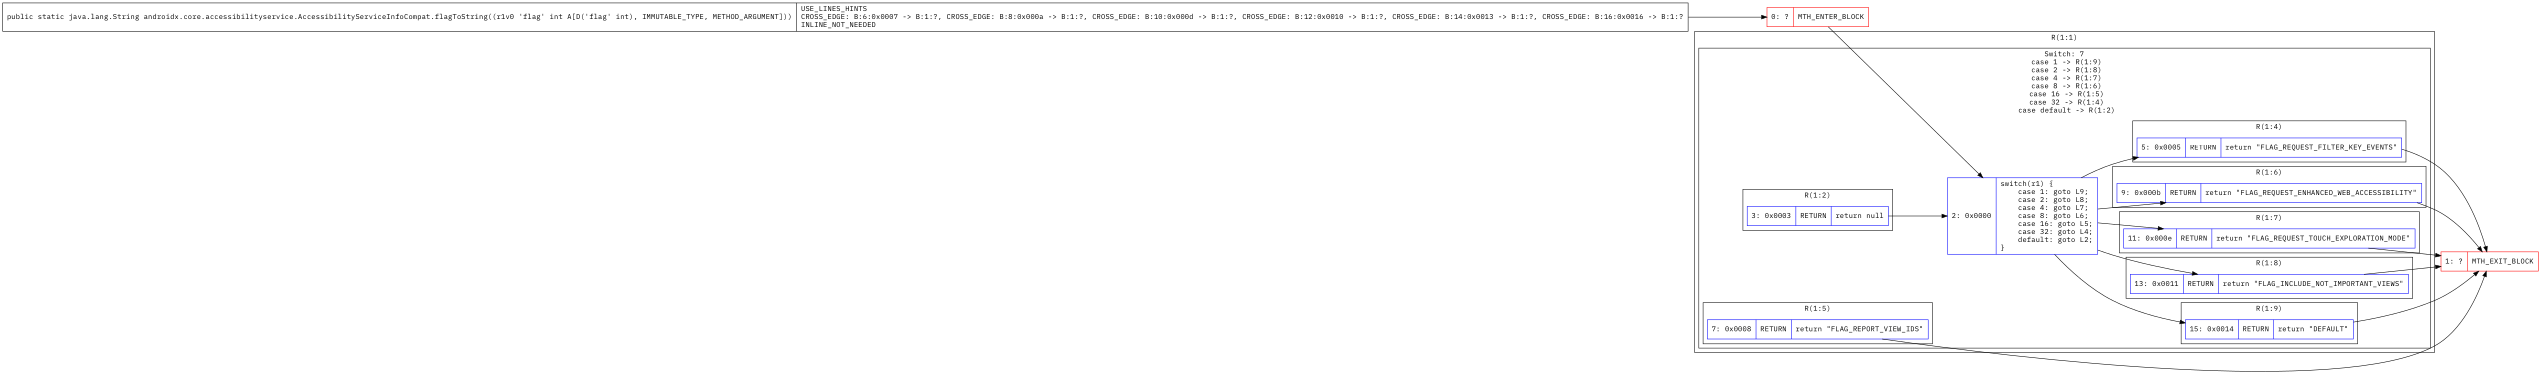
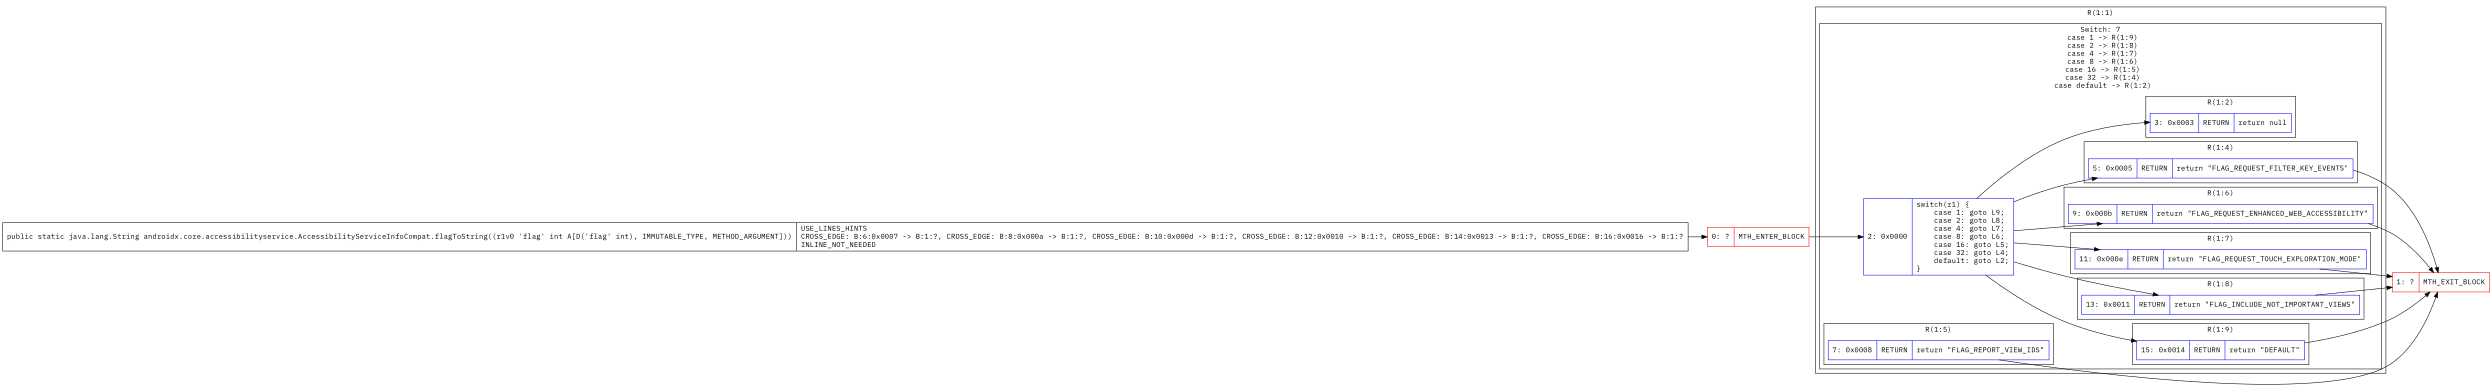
  digraph {
    fontname="IBM Plex Mono"
    rankdir=LR
    node [color=blue fontname="IBM Plex Mono" shape=record]
    edge [fontname="IBM Plex Mono"]
    n1 [label="{15\:\ 0x0014|RETURN\l|return \"DEFAULT\"\l}"]
    n2 [label="{13\:\ 0x0011|RETURN\l|return \"FLAG_INCLUDE_NOT_IMPORTANT_VIEWS\"\l}"]
    n3 [label="{11\:\ 0x000e|RETURN\l|return \"FLAG_REQUEST_TOUCH_EXPLORATION_MODE\"\l}"]
    n4 [label="{9\:\ 0x000b|RETURN\l|return \"FLAG_REQUEST_ENHANCED_WEB_ACCESSIBILITY\"\l}"]
    n5 [label="{7\:\ 0x0008|RETURN\l|return \"FLAG_REPORT_VIEW_IDS\"\l}"]
    n6 [label="{5\:\ 0x0005|RETURN\l|return \"FLAG_REQUEST_FILTER_KEY_EVENTS\"\l}"]
    n7 [label="{3\:\ 0x0003|RETURN\l|return null\l}"]
    n8 [label="{2\:\ 0x0000|switch(r1) \{\l    case 1: goto L9;\l    case 2: goto L8;\l    case 4: goto L7;\l    case 8: goto L6;\l    case 16: goto L5;\l    case 32: goto L4;\l    default: goto L2;\l\}\l}"]
    n9 [color=red label="{1\:\ ?|MTH_EXIT_BLOCK\l}"]
    n10 [color=red label="{0\:\ ?|MTH_ENTER_BLOCK\l}"]
    n11 [label="{public static java.lang.String androidx.core.accessibilityservice.AccessibilityServiceInfoCompat.flagToString((r1v0 'flag' int A[D('flag' int), IMMUTABLE_TYPE, METHOD_ARGUMENT]))  | USE_LINES_HINTS\lCROSS_EDGE: B:6:0x0007 \-\> B:1:?, CROSS_EDGE: B:8:0x000a \-\> B:1:?, CROSS_EDGE: B:10:0x000d \-\> B:1:?, CROSS_EDGE: B:12:0x0010 \-\> B:1:?, CROSS_EDGE: B:14:0x0013 \-\> B:1:?, CROSS_EDGE: B:16:0x0016 \-\> B:1:?\lINLINE_NOT_NEEDED\l}" color=""]
    subgraph cluster_1 {
      label="R(1:1)"
      subgraph cluster_2 {
        label="Switch: 7\n case 1 -> R(1:9)\n case 2 -> R(1:8)\n case 4 -> R(1:7)\n case 8 -> R(1:6)\n case 16 -> R(1:5)\n case 32 -> R(1:4)\n case default -> R(1:2)"
        n8
        subgraph cluster_3 {
          label="R(1:9)"
          n1
        }
        subgraph cluster_4 {
          label="R(1:8)"
          n2
        }
        subgraph cluster_5 {
          label="R(1:7)"
          n3
        }
        subgraph cluster_6 {
          label="R(1:6)"
          n4
        }
        subgraph cluster_7 {
          label="R(1:5)"
          n5
        }
        subgraph cluster_8 {
          label="R(1:4)"
          n6
        }
        subgraph cluster_9 {
          label="R(1:2)"
          n7
        }
      }
    }
    n1 -> n9
    n2 -> n9
    n3 -> n9
    n4 -> n9
    n5 -> n9
    n6 -> n9
    n8 -> n1
    n8 -> n2
    n8 -> n3
    n8 -> n4
    n8 -> n6
-   n7 -> n8
+   n8 -> n7
    n10 -> n8
    n11 -> n10
  }
